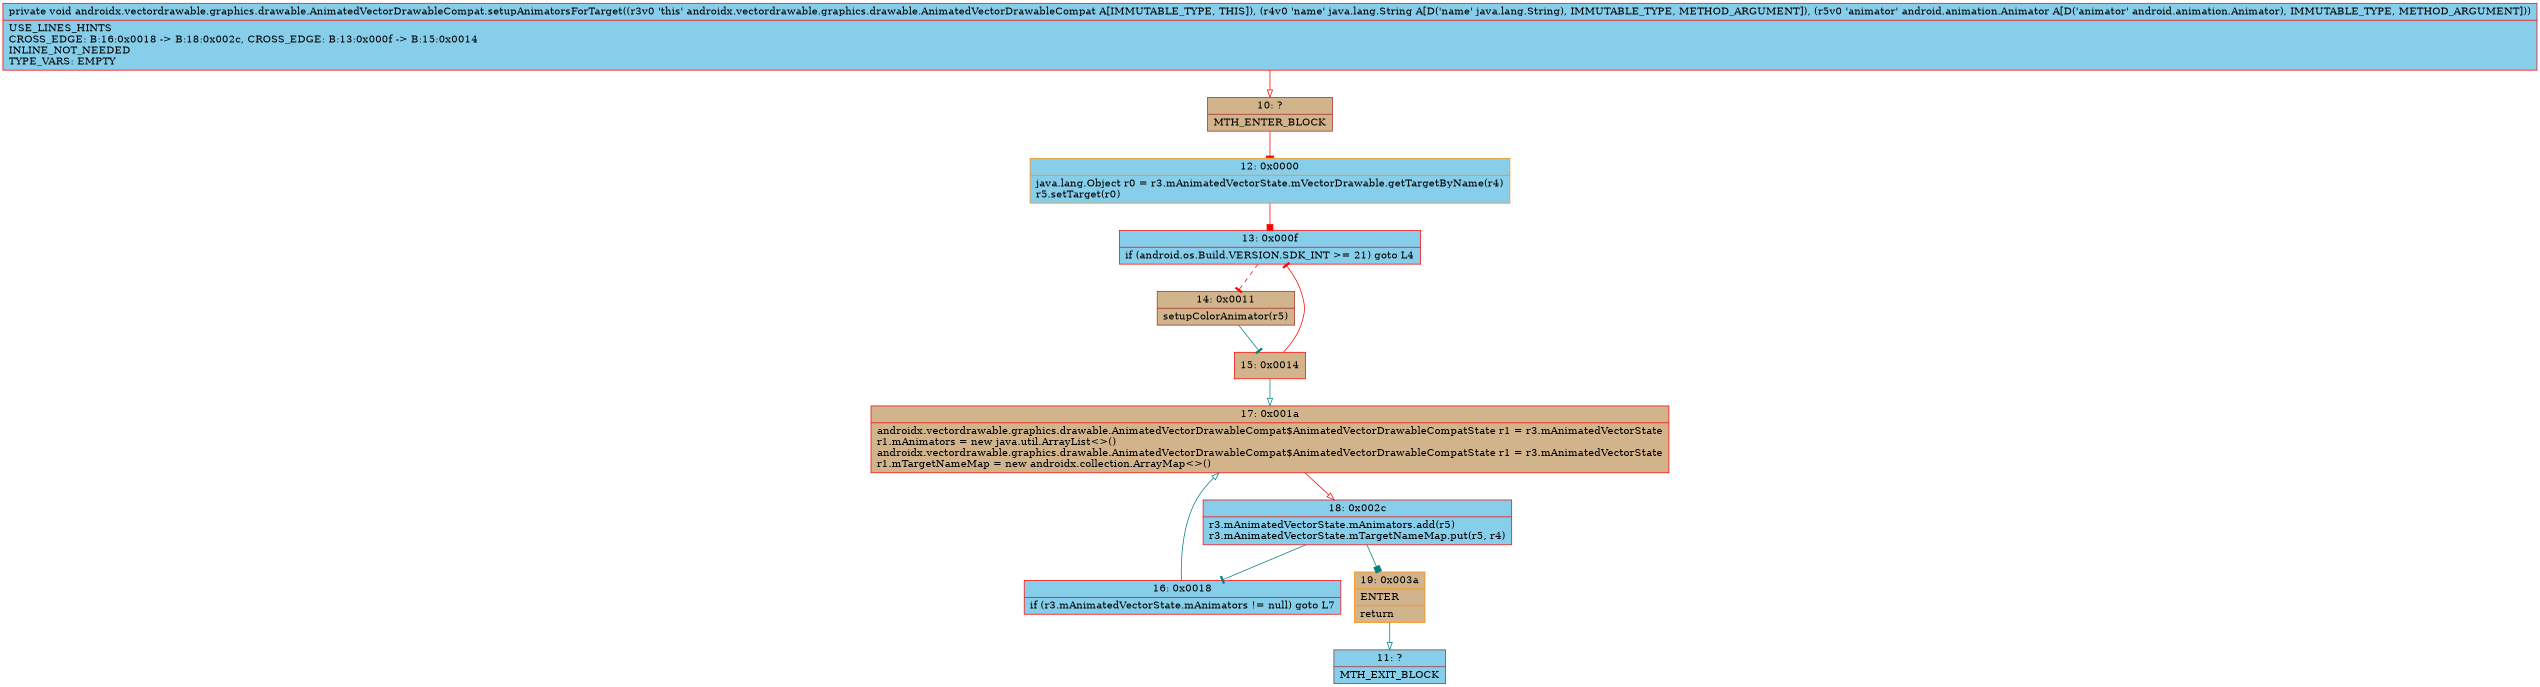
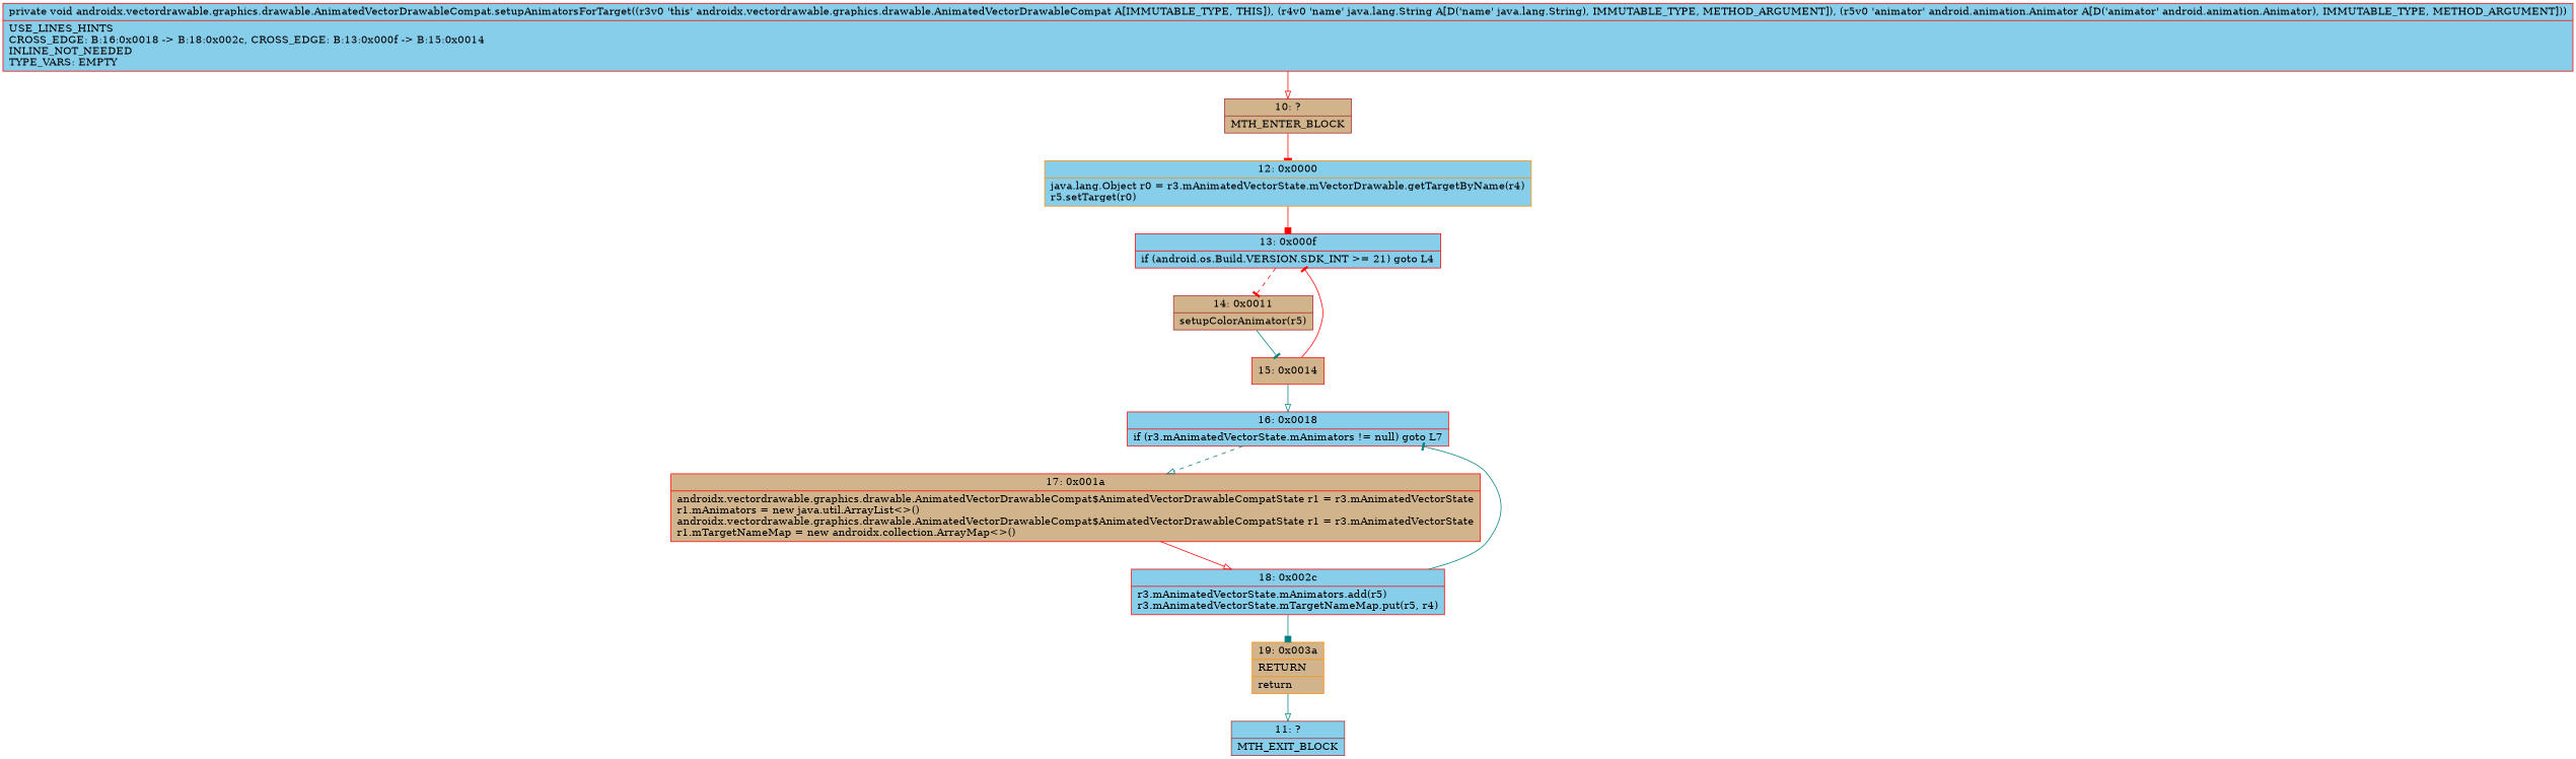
  digraph {
    node [color=red fillcolor=skyblue shape=record style=filled]
    edge [arrowhead=tee color=red]
    n1 [color=brown fillcolor=tan label="{10\:\ ?|MTH_ENTER_BLOCK\l}"]
    n2 [color=darkorange label="{12\:\ 0x0000|java.lang.Object r0 = r3.mAnimatedVectorState.mVectorDrawable.getTargetByName(r4)\lr5.setTarget(r0)\l}"]
    n3 [label="{13\:\ 0x000f|if (android.os.Build.VERSION.SDK_INT \>= 21) goto L4\l}"]
    n4 [color=brown fillcolor=tan label="{14\:\ 0x0011|setupColorAnimator(r5)\l}"]
    n5 [fillcolor=tan label="{15\:\ 0x0014}"]
    n6 [label="{16\:\ 0x0018|if (r3.mAnimatedVectorState.mAnimators != null) goto L7\l}"]
    n7 [fillcolor=tan label="{17\:\ 0x001a|androidx.vectordrawable.graphics.drawable.AnimatedVectorDrawableCompat$AnimatedVectorDrawableCompatState r1 = r3.mAnimatedVectorState\lr1.mAnimators = new java.util.ArrayList\<\>()\landroidx.vectordrawable.graphics.drawable.AnimatedVectorDrawableCompat$AnimatedVectorDrawableCompatState r1 = r3.mAnimatedVectorState\lr1.mTargetNameMap = new androidx.collection.ArrayMap\<\>()\l}"]
    n8 [label="{18\:\ 0x002c|r3.mAnimatedVectorState.mAnimators.add(r5)\lr3.mAnimatedVectorState.mTargetNameMap.put(r5, r4)\l}"]
-   n9 [color=darkorange fillcolor=tan label="{19\:\ 0x003a|ENTER\l|return\l}"]
+   n9 [color=darkorange fillcolor=tan label="{19\:\ 0x003a|RETURN\l|return\l}"]
    n10 [color=brown label="{11\:\ ?|MTH_EXIT_BLOCK\l}"]
    n11 [label="{private void androidx.vectordrawable.graphics.drawable.AnimatedVectorDrawableCompat.setupAnimatorsForTarget((r3v0 'this' androidx.vectordrawable.graphics.drawable.AnimatedVectorDrawableCompat A[IMMUTABLE_TYPE, THIS]), (r4v0 'name' java.lang.String A[D('name' java.lang.String), IMMUTABLE_TYPE, METHOD_ARGUMENT]), (r5v0 'animator' android.animation.Animator A[D('animator' android.animation.Animator), IMMUTABLE_TYPE, METHOD_ARGUMENT]))  | USE_LINES_HINTS\lCROSS_EDGE: B:16:0x0018 \-\> B:18:0x002c, CROSS_EDGE: B:13:0x000f \-\> B:15:0x0014\lINLINE_NOT_NEEDED\lTYPE_VARS: EMPTY\l}"]
    n1 -> n2
    n2 -> n3 [arrowhead=box]
    n3 -> n4 [style=dashed]
    n4 -> n5 [color=teal]
    n5 -> n3
-   n5 -> n7 [arrowhead=onormal color=teal]
-   n6 -> n7 [arrowhead=onormal color=teal style=solid]
+   n5 -> n6 [arrowhead=onormal color=teal]
+   n6 -> n7 [arrowhead=onormal color=teal style=dashed]
    n7 -> n8 [arrowhead=onormal]
    n8 -> n6 [color=teal]
    n8 -> n9 [arrowhead=box color=teal]
    n9 -> n10 [arrowhead=onormal color=teal]
    n11 -> n1 [arrowhead=onormal]
  }
